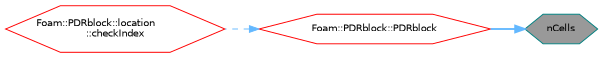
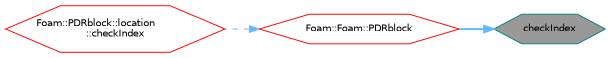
  digraph {
    rankdir=RL
    node [color=red fillcolor=white fontname=Helvetica fontsize=10 shape=hexagon style=filled]
    edge [color=steelblue1 dir=back fontname=Helvetica fontsize=10 labelfontname=Helvetica labelfontsize=10]
-   n1 [color=teal fillcolor=grey60 fontcolor=black height=0.2 label=nCells width=0.4]
-   n2 [height=0.2 label="Foam::PDRblock::PDRblock" width=0.4]
+   n1 [color=teal fillcolor=grey60 fontcolor=black height=0.2 label=checkIndex width=0.4]
+   n2 [height=0.2 label="Foam::Foam::PDRblock" width=0.4]
    n3 [height=0.2 label="Foam::PDRblock::location\l::checkIndex" width=0.4]
    n1 -> n2 [style=bold]
    n2 -> n3 [style=dashed]
  }
